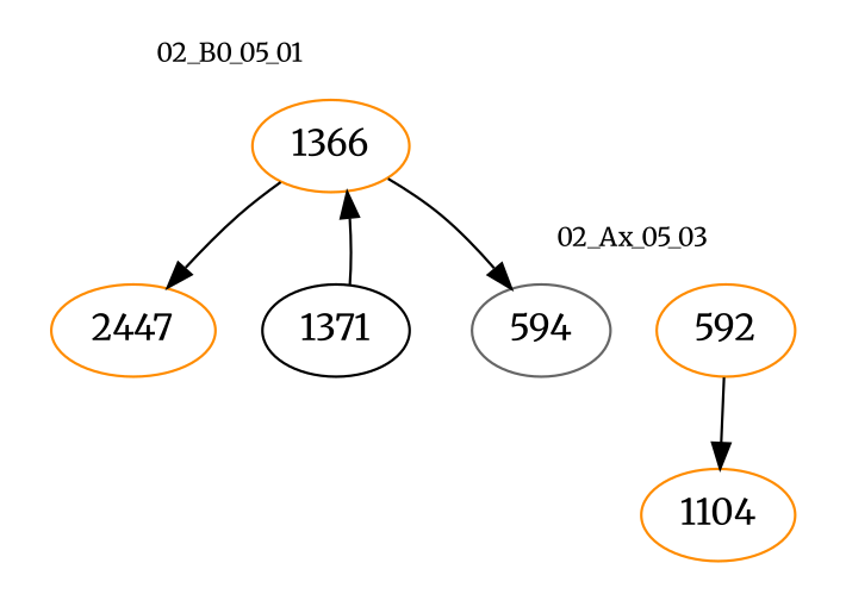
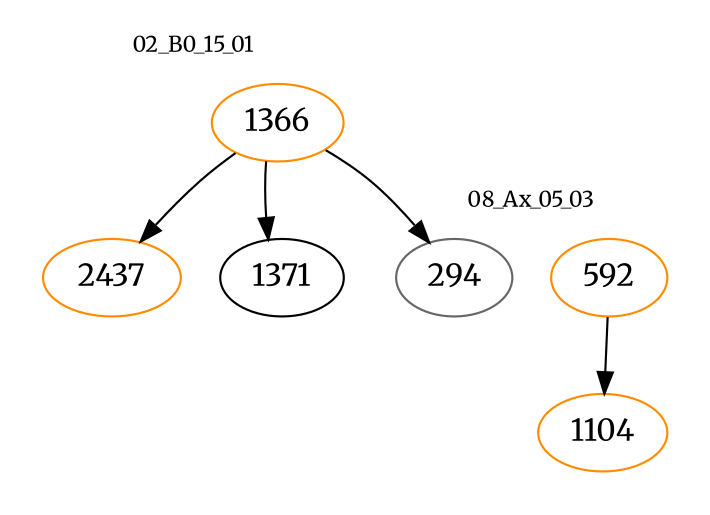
  digraph {
    fontname=Merriweather
    node [color=darkorange fontname=Merriweather]
    edge [color=black fontname=Merriweather]
    n1 [label=592]
-   n2 [color=gray40 label=594]
+   n2 [color=gray40 label=294]
    n3 [label=1104]
    n4 [label=1366]
-   n5 [label=2447]
+   n5 [label=2437]
    n6 [color=black label=1371]
    subgraph cluster_1 {
      color=white
      fontsize=10
-     label="02_Ax_05_03"
+     label="08_Ax_05_03"
      n1
      n2
      n3
    }
    subgraph cluster_2 {
      color=white
      fontsize=10
-     label="02_B0_05_01"
+     label="02_B0_15_01"
      n4
      n5
      n6
    }
    n1 -> n3
    n4 -> n2
    n4 -> n5
-   n6 -> n4
+   n4 -> n6
  }
